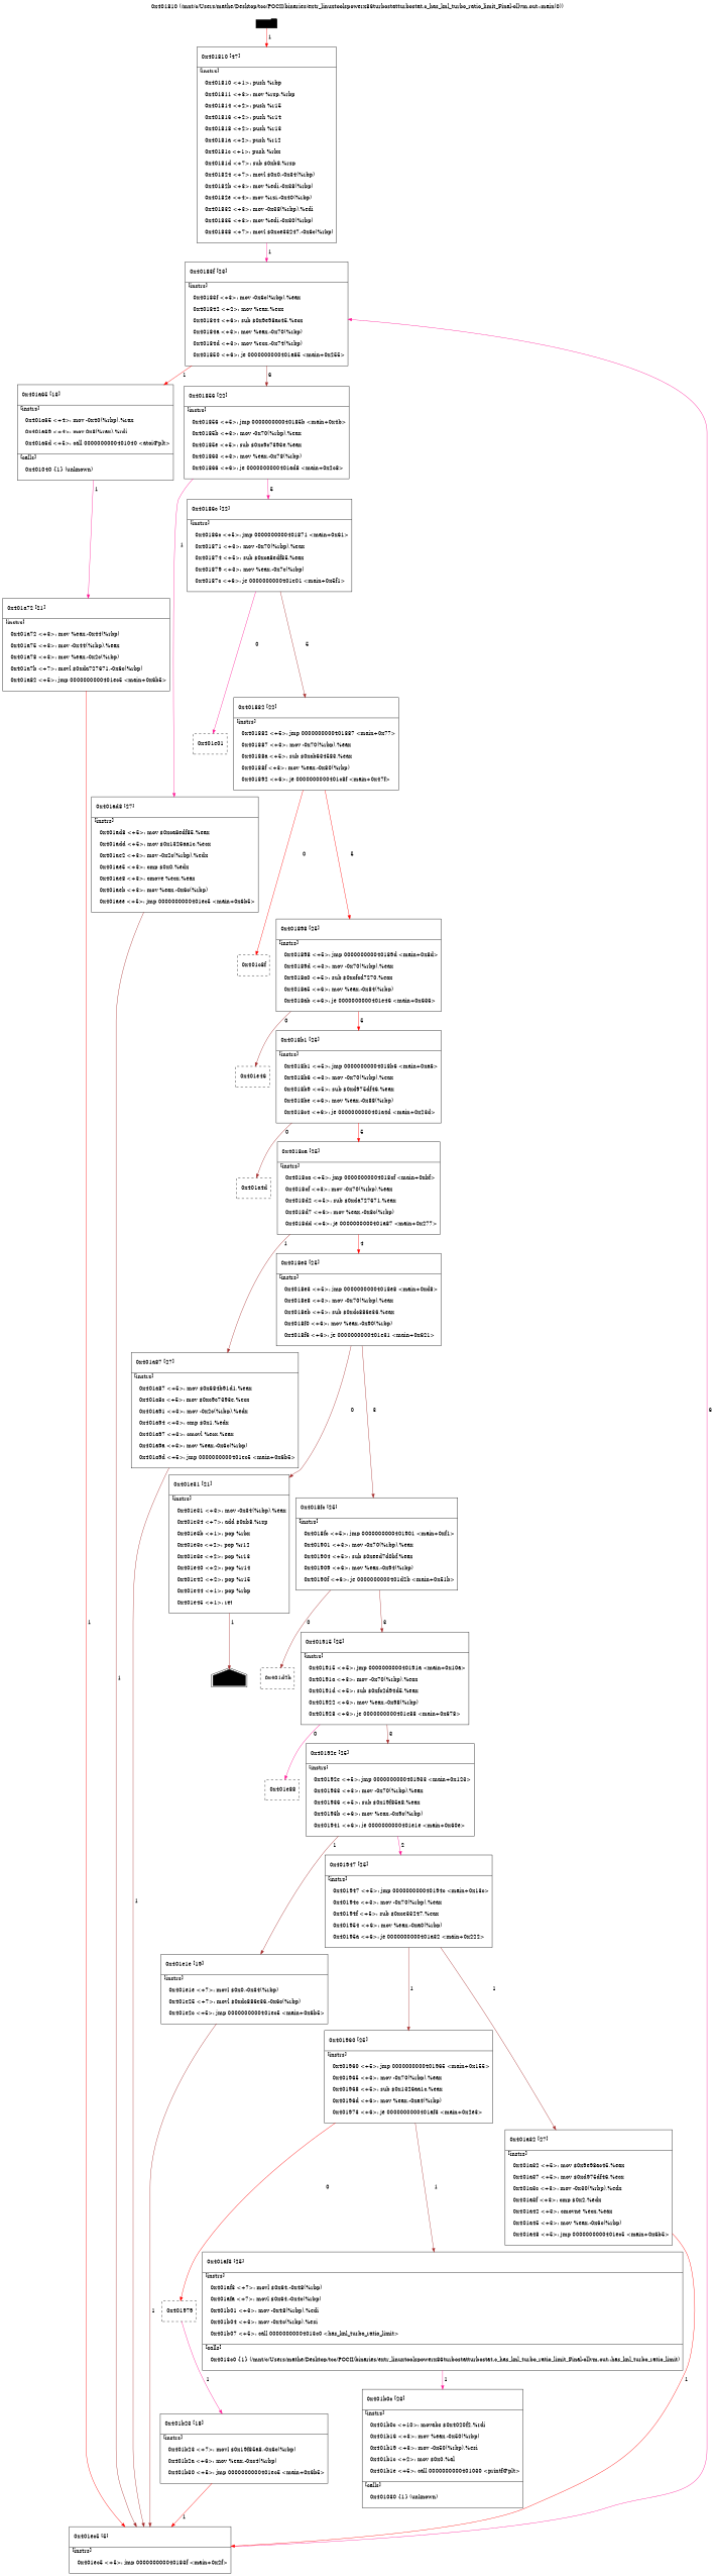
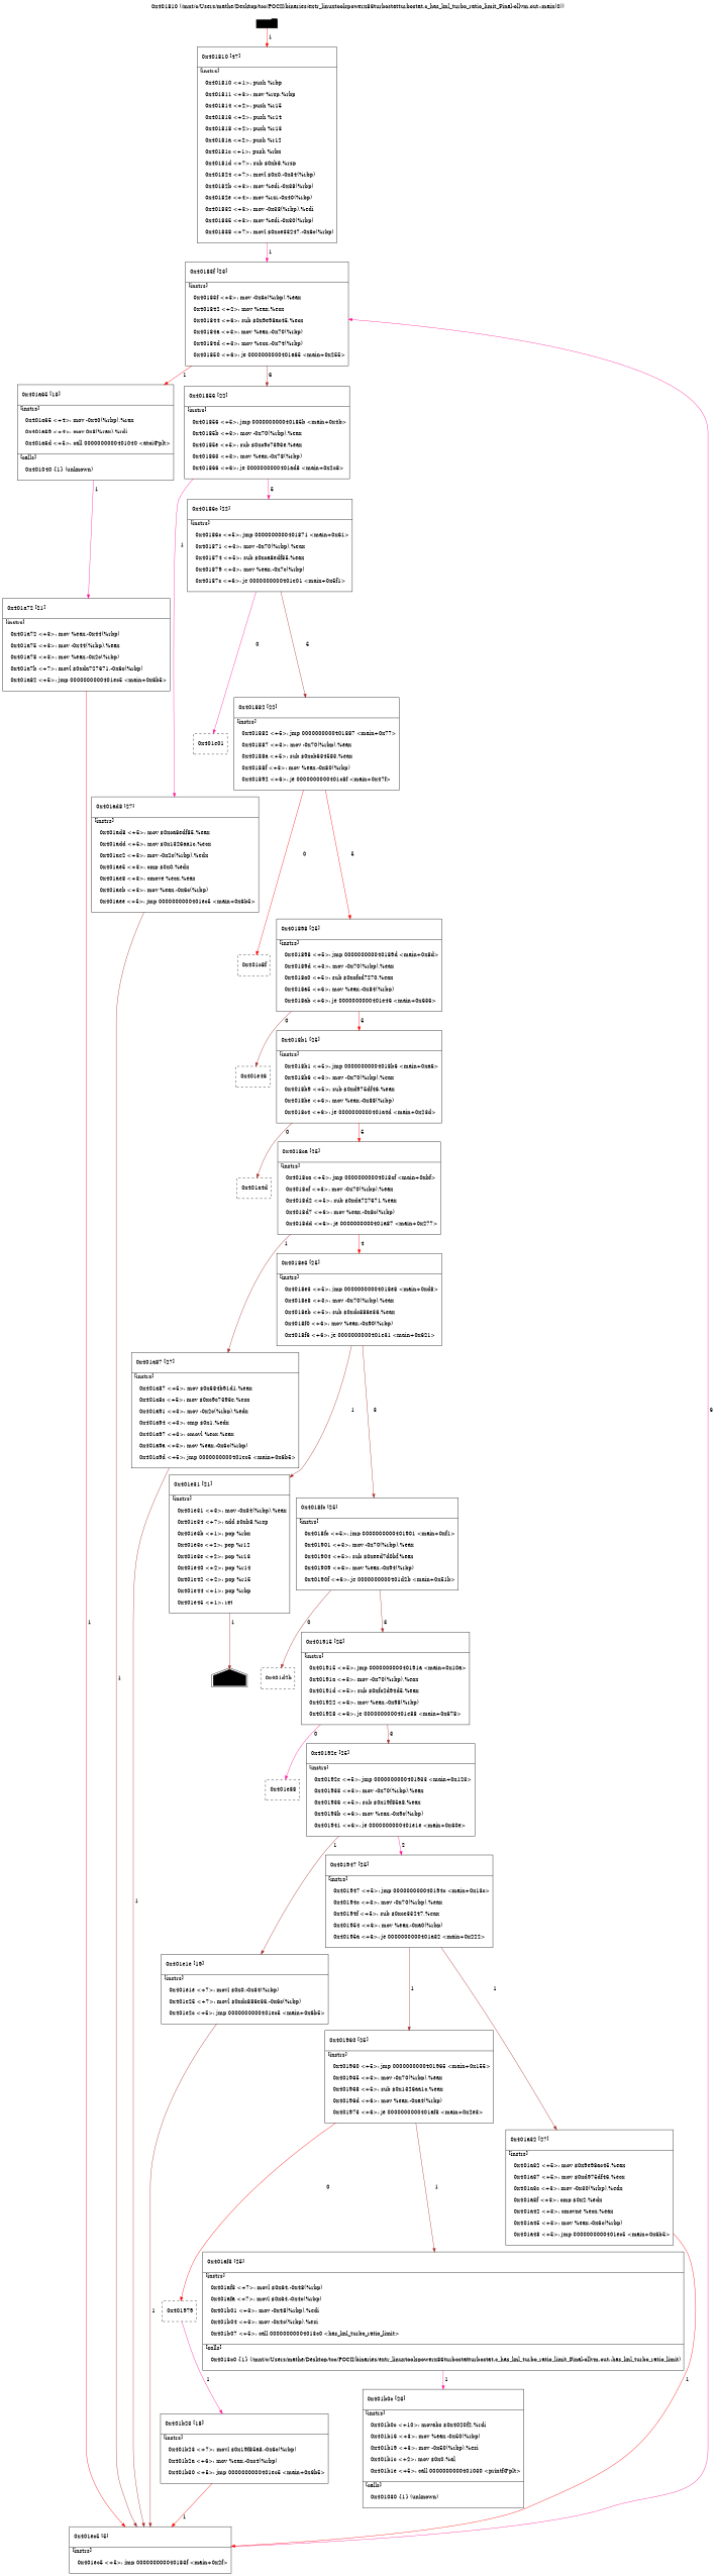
  digraph {
    label="0x401810 (/mnt/c/Users/mathe/Desktop/tcc/POCII/binaries/extr_linuxtoolspowerx86turbostatturbostat.c_has_knl_turbo_ratio_limit_Final-ollvm.out::main(0))"
    labelloc=t
    node [shape=record]
    edge [color=brown]
    Entry [fillcolor=black height=0.3 shape=folder style=filled width=0.3]
    n2 [label="{\n     0x401810 [47]\l\n     | [instrs]\l\n     &nbsp;&nbsp;0x401810 \<+1\>: push %rbp\l\n     &nbsp;&nbsp;0x401811 \<+3\>: mov %rsp,%rbp\l\n     &nbsp;&nbsp;0x401814 \<+2\>: push %r15\l\n     &nbsp;&nbsp;0x401816 \<+2\>: push %r14\l\n     &nbsp;&nbsp;0x401818 \<+2\>: push %r13\l\n     &nbsp;&nbsp;0x40181a \<+2\>: push %r12\l\n     &nbsp;&nbsp;0x40181c \<+1\>: push %rbx\l\n     &nbsp;&nbsp;0x40181d \<+7\>: sub $0xb8,%rsp\l\n     &nbsp;&nbsp;0x401824 \<+7\>: movl $0x0,-0x34(%rbp)\l\n     &nbsp;&nbsp;0x40182b \<+3\>: mov %edi,-0x38(%rbp)\l\n     &nbsp;&nbsp;0x40182e \<+4\>: mov %rsi,-0x40(%rbp)\l\n     &nbsp;&nbsp;0x401832 \<+3\>: mov -0x38(%rbp),%edi\l\n     &nbsp;&nbsp;0x401835 \<+3\>: mov %edi,-0x30(%rbp)\l\n     &nbsp;&nbsp;0x401838 \<+7\>: movl $0xce33247,-0x6c(%rbp)\l\n  }"]
    n3 [label="{\n     0x40183f [23]\l\n     | [instrs]\l\n     &nbsp;&nbsp;0x40183f \<+3\>: mov -0x6c(%rbp),%eax\l\n     &nbsp;&nbsp;0x401842 \<+2\>: mov %eax,%ecx\l\n     &nbsp;&nbsp;0x401844 \<+6\>: sub $0x9e98ac45,%ecx\l\n     &nbsp;&nbsp;0x40184a \<+3\>: mov %eax,-0x70(%rbp)\l\n     &nbsp;&nbsp;0x40184d \<+3\>: mov %ecx,-0x74(%rbp)\l\n     &nbsp;&nbsp;0x401850 \<+6\>: je 0000000000401a65 \<main+0x255\>\l\n  }"]
    n4 [label="{\n     0x401a65 [13]\l\n     | [instrs]\l\n     &nbsp;&nbsp;0x401a65 \<+4\>: mov -0x40(%rbp),%rax\l\n     &nbsp;&nbsp;0x401a69 \<+4\>: mov 0x8(%rax),%rdi\l\n     &nbsp;&nbsp;0x401a6d \<+5\>: call 0000000000401040 \<atoi@plt\>\l\n     | [calls]\l\n     &nbsp;&nbsp;0x401040 \{1\} (unknown)\l\n  }"]
    n5 [label="{\n     0x401856 [22]\l\n     | [instrs]\l\n     &nbsp;&nbsp;0x401856 \<+5\>: jmp 000000000040185b \<main+0x4b\>\l\n     &nbsp;&nbsp;0x40185b \<+3\>: mov -0x70(%rbp),%eax\l\n     &nbsp;&nbsp;0x40185e \<+5\>: sub $0xc9c7393e,%eax\l\n     &nbsp;&nbsp;0x401863 \<+3\>: mov %eax,-0x78(%rbp)\l\n     &nbsp;&nbsp;0x401866 \<+6\>: je 0000000000401ad8 \<main+0x2c8\>\l\n  }"]
    n6 [label="{\n     0x401a72 [21]\l\n     | [instrs]\l\n     &nbsp;&nbsp;0x401a72 \<+3\>: mov %eax,-0x44(%rbp)\l\n     &nbsp;&nbsp;0x401a75 \<+3\>: mov -0x44(%rbp),%eax\l\n     &nbsp;&nbsp;0x401a78 \<+3\>: mov %eax,-0x2c(%rbp)\l\n     &nbsp;&nbsp;0x401a7b \<+7\>: movl $0xda727671,-0x6c(%rbp)\l\n     &nbsp;&nbsp;0x401a82 \<+5\>: jmp 0000000000401ec5 \<main+0x6b5\>\l\n  }"]
    n7 [label="{\n     0x401ad8 [27]\l\n     | [instrs]\l\n     &nbsp;&nbsp;0x401ad8 \<+5\>: mov $0xca8edf85,%eax\l\n     &nbsp;&nbsp;0x401add \<+5\>: mov $0x1326aa1c,%ecx\l\n     &nbsp;&nbsp;0x401ae2 \<+3\>: mov -0x2c(%rbp),%edx\l\n     &nbsp;&nbsp;0x401ae5 \<+3\>: cmp $0x0,%edx\l\n     &nbsp;&nbsp;0x401ae8 \<+3\>: cmove %ecx,%eax\l\n     &nbsp;&nbsp;0x401aeb \<+3\>: mov %eax,-0x6c(%rbp)\l\n     &nbsp;&nbsp;0x401aee \<+5\>: jmp 0000000000401ec5 \<main+0x6b5\>\l\n  }"]
    n8 [label="{\n     0x40186c [22]\l\n     | [instrs]\l\n     &nbsp;&nbsp;0x40186c \<+5\>: jmp 0000000000401871 \<main+0x61\>\l\n     &nbsp;&nbsp;0x401871 \<+3\>: mov -0x70(%rbp),%eax\l\n     &nbsp;&nbsp;0x401874 \<+5\>: sub $0xca8edf85,%eax\l\n     &nbsp;&nbsp;0x401879 \<+3\>: mov %eax,-0x7c(%rbp)\l\n     &nbsp;&nbsp;0x40187c \<+6\>: je 0000000000401e01 \<main+0x5f1\>\l\n  }"]
    n9 [label="{\n     0x401ec5 [5]\l\n     | [instrs]\l\n     &nbsp;&nbsp;0x401ec5 \<+5\>: jmp 000000000040183f \<main+0x2f\>\l\n  }"]
    n10 [label="{\n     0x401e01\l\n  }" style=dashed]
    n11 [label="{\n     0x401882 [22]\l\n     | [instrs]\l\n     &nbsp;&nbsp;0x401882 \<+5\>: jmp 0000000000401887 \<main+0x77\>\l\n     &nbsp;&nbsp;0x401887 \<+3\>: mov -0x70(%rbp),%eax\l\n     &nbsp;&nbsp;0x40188a \<+5\>: sub $0xcb634583,%eax\l\n     &nbsp;&nbsp;0x40188f \<+3\>: mov %eax,-0x80(%rbp)\l\n     &nbsp;&nbsp;0x401892 \<+6\>: je 0000000000401c8f \<main+0x47f\>\l\n  }"]
    Exit [fillcolor=black height=0.3 peripheries=2 shape=house style=filled width=0.3]
    n13 [label="{\n     0x401c8f\l\n  }" style=dashed]
    n14 [label="{\n     0x401898 [25]\l\n     | [instrs]\l\n     &nbsp;&nbsp;0x401898 \<+5\>: jmp 000000000040189d \<main+0x8d\>\l\n     &nbsp;&nbsp;0x40189d \<+3\>: mov -0x70(%rbp),%eax\l\n     &nbsp;&nbsp;0x4018a0 \<+5\>: sub $0xcfcd7270,%eax\l\n     &nbsp;&nbsp;0x4018a5 \<+6\>: mov %eax,-0x84(%rbp)\l\n     &nbsp;&nbsp;0x4018ab \<+6\>: je 0000000000401e46 \<main+0x636\>\l\n  }"]
    n15 [label="{\n     0x401b23 [18]\l\n     | [instrs]\l\n     &nbsp;&nbsp;0x401b23 \<+7\>: movl $0x19f85a8,-0x6c(%rbp)\l\n     &nbsp;&nbsp;0x401b2a \<+6\>: mov %eax,-0xc4(%rbp)\l\n     &nbsp;&nbsp;0x401b30 \<+5\>: jmp 0000000000401ec5 \<main+0x6b5\>\l\n  }"]
    n16 [label="{\n     0x401e46\l\n  }" style=dashed]
    n17 [label="{\n     0x4018b1 [25]\l\n     | [instrs]\l\n     &nbsp;&nbsp;0x4018b1 \<+5\>: jmp 00000000004018b6 \<main+0xa6\>\l\n     &nbsp;&nbsp;0x4018b6 \<+3\>: mov -0x70(%rbp),%eax\l\n     &nbsp;&nbsp;0x4018b9 \<+5\>: sub $0xd975df46,%eax\l\n     &nbsp;&nbsp;0x4018be \<+6\>: mov %eax,-0x88(%rbp)\l\n     &nbsp;&nbsp;0x4018c4 \<+6\>: je 0000000000401a4d \<main+0x23d\>\l\n  }"]
    n18 [label="{\n     0x401b0c [23]\l\n     | [instrs]\l\n     &nbsp;&nbsp;0x401b0c \<+10\>: movabs $0x4020f2,%rdi\l\n     &nbsp;&nbsp;0x401b16 \<+3\>: mov %eax,-0x50(%rbp)\l\n     &nbsp;&nbsp;0x401b19 \<+3\>: mov -0x50(%rbp),%esi\l\n     &nbsp;&nbsp;0x401b1c \<+2\>: mov $0x0,%al\l\n     &nbsp;&nbsp;0x401b1e \<+5\>: call 0000000000401030 \<printf@plt\>\l\n     | [calls]\l\n     &nbsp;&nbsp;0x401030 \{1\} (unknown)\l\n  }"]
    n19 [label="{\n     0x401a4d\l\n  }" style=dashed]
    n20 [label="{\n     0x4018ca [25]\l\n     | [instrs]\l\n     &nbsp;&nbsp;0x4018ca \<+5\>: jmp 00000000004018cf \<main+0xbf\>\l\n     &nbsp;&nbsp;0x4018cf \<+3\>: mov -0x70(%rbp),%eax\l\n     &nbsp;&nbsp;0x4018d2 \<+5\>: sub $0xda727671,%eax\l\n     &nbsp;&nbsp;0x4018d7 \<+6\>: mov %eax,-0x8c(%rbp)\l\n     &nbsp;&nbsp;0x4018dd \<+6\>: je 0000000000401a87 \<main+0x277\>\l\n  }"]
    n21 [label="{\n     0x401979\l\n  }" style=dashed]
    n22 [label="{\n     0x401a87 [27]\l\n     | [instrs]\l\n     &nbsp;&nbsp;0x401a87 \<+5\>: mov $0x684b91d1,%eax\l\n     &nbsp;&nbsp;0x401a8c \<+5\>: mov $0xc9c7393e,%ecx\l\n     &nbsp;&nbsp;0x401a91 \<+3\>: mov -0x2c(%rbp),%edx\l\n     &nbsp;&nbsp;0x401a94 \<+3\>: cmp $0x1,%edx\l\n     &nbsp;&nbsp;0x401a97 \<+3\>: cmovl %ecx,%eax\l\n     &nbsp;&nbsp;0x401a9a \<+3\>: mov %eax,-0x6c(%rbp)\l\n     &nbsp;&nbsp;0x401a9d \<+5\>: jmp 0000000000401ec5 \<main+0x6b5\>\l\n  }"]
    n23 [label="{\n     0x4018e3 [25]\l\n     | [instrs]\l\n     &nbsp;&nbsp;0x4018e3 \<+5\>: jmp 00000000004018e8 \<main+0xd8\>\l\n     &nbsp;&nbsp;0x4018e8 \<+3\>: mov -0x70(%rbp),%eax\l\n     &nbsp;&nbsp;0x4018eb \<+5\>: sub $0xdc886e36,%eax\l\n     &nbsp;&nbsp;0x4018f0 \<+6\>: mov %eax,-0x90(%rbp)\l\n     &nbsp;&nbsp;0x4018f6 \<+6\>: je 0000000000401e31 \<main+0x621\>\l\n  }"]
    n24 [label="{\n     0x401af3 [25]\l\n     | [instrs]\l\n     &nbsp;&nbsp;0x401af3 \<+7\>: movl $0x64,-0x48(%rbp)\l\n     &nbsp;&nbsp;0x401afa \<+7\>: movl $0x64,-0x4c(%rbp)\l\n     &nbsp;&nbsp;0x401b01 \<+3\>: mov -0x48(%rbp),%edi\l\n     &nbsp;&nbsp;0x401b04 \<+3\>: mov -0x4c(%rbp),%esi\l\n     &nbsp;&nbsp;0x401b07 \<+5\>: call 00000000004013c0 \<has_knl_turbo_ratio_limit\>\l\n     | [calls]\l\n     &nbsp;&nbsp;0x4013c0 \{1\} (/mnt/c/Users/mathe/Desktop/tcc/POCII/binaries/extr_linuxtoolspowerx86turbostatturbostat.c_has_knl_turbo_ratio_limit_Final-ollvm.out::has_knl_turbo_ratio_limit)\l\n  }"]
    n25 [label="{\n     0x401e31 [21]\l\n     | [instrs]\l\n     &nbsp;&nbsp;0x401e31 \<+3\>: mov -0x34(%rbp),%eax\l\n     &nbsp;&nbsp;0x401e34 \<+7\>: add $0xb8,%rsp\l\n     &nbsp;&nbsp;0x401e3b \<+1\>: pop %rbx\l\n     &nbsp;&nbsp;0x401e3c \<+2\>: pop %r12\l\n     &nbsp;&nbsp;0x401e3e \<+2\>: pop %r13\l\n     &nbsp;&nbsp;0x401e40 \<+2\>: pop %r14\l\n     &nbsp;&nbsp;0x401e42 \<+2\>: pop %r15\l\n     &nbsp;&nbsp;0x401e44 \<+1\>: pop %rbp\l\n     &nbsp;&nbsp;0x401e45 \<+1\>: ret\l\n  }"]
    n26 [label="{\n     0x4018fc [25]\l\n     | [instrs]\l\n     &nbsp;&nbsp;0x4018fc \<+5\>: jmp 0000000000401901 \<main+0xf1\>\l\n     &nbsp;&nbsp;0x401901 \<+3\>: mov -0x70(%rbp),%eax\l\n     &nbsp;&nbsp;0x401904 \<+5\>: sub $0xeed7d0bf,%eax\l\n     &nbsp;&nbsp;0x401909 \<+6\>: mov %eax,-0x94(%rbp)\l\n     &nbsp;&nbsp;0x40190f \<+6\>: je 0000000000401d2b \<main+0x51b\>\l\n  }"]
    n27 [label="{\n     0x401d2b\l\n  }" style=dashed]
    n28 [label="{\n     0x401915 [25]\l\n     | [instrs]\l\n     &nbsp;&nbsp;0x401915 \<+5\>: jmp 000000000040191a \<main+0x10a\>\l\n     &nbsp;&nbsp;0x40191a \<+3\>: mov -0x70(%rbp),%eax\l\n     &nbsp;&nbsp;0x40191d \<+5\>: sub $0xfc2d94d5,%eax\l\n     &nbsp;&nbsp;0x401922 \<+6\>: mov %eax,-0x98(%rbp)\l\n     &nbsp;&nbsp;0x401928 \<+6\>: je 0000000000401e88 \<main+0x678\>\l\n  }"]
    n29 [label="{\n     0x401e88\l\n  }" style=dashed]
    n30 [label="{\n     0x40192e [25]\l\n     | [instrs]\l\n     &nbsp;&nbsp;0x40192e \<+5\>: jmp 0000000000401933 \<main+0x123\>\l\n     &nbsp;&nbsp;0x401933 \<+3\>: mov -0x70(%rbp),%eax\l\n     &nbsp;&nbsp;0x401936 \<+5\>: sub $0x19f85a8,%eax\l\n     &nbsp;&nbsp;0x40193b \<+6\>: mov %eax,-0x9c(%rbp)\l\n     &nbsp;&nbsp;0x401941 \<+6\>: je 0000000000401e1e \<main+0x60e\>\l\n  }"]
    n31 [label="{\n     0x401e1e [19]\l\n     | [instrs]\l\n     &nbsp;&nbsp;0x401e1e \<+7\>: movl $0x0,-0x34(%rbp)\l\n     &nbsp;&nbsp;0x401e25 \<+7\>: movl $0xdc886e36,-0x6c(%rbp)\l\n     &nbsp;&nbsp;0x401e2c \<+5\>: jmp 0000000000401ec5 \<main+0x6b5\>\l\n  }"]
    n32 [label="{\n     0x401947 [25]\l\n     | [instrs]\l\n     &nbsp;&nbsp;0x401947 \<+5\>: jmp 000000000040194c \<main+0x13c\>\l\n     &nbsp;&nbsp;0x40194c \<+3\>: mov -0x70(%rbp),%eax\l\n     &nbsp;&nbsp;0x40194f \<+5\>: sub $0xce33247,%eax\l\n     &nbsp;&nbsp;0x401954 \<+6\>: mov %eax,-0xa0(%rbp)\l\n     &nbsp;&nbsp;0x40195a \<+6\>: je 0000000000401a32 \<main+0x222\>\l\n  }"]
    n33 [label="{\n     0x401960 [25]\l\n     | [instrs]\l\n     &nbsp;&nbsp;0x401960 \<+5\>: jmp 0000000000401965 \<main+0x155\>\l\n     &nbsp;&nbsp;0x401965 \<+3\>: mov -0x70(%rbp),%eax\l\n     &nbsp;&nbsp;0x401968 \<+5\>: sub $0x1326aa1c,%eax\l\n     &nbsp;&nbsp;0x40196d \<+6\>: mov %eax,-0xa4(%rbp)\l\n     &nbsp;&nbsp;0x401973 \<+6\>: je 0000000000401af3 \<main+0x2e3\>\l\n  }"]
    n34 [label="{\n     0x401a32 [27]\l\n     | [instrs]\l\n     &nbsp;&nbsp;0x401a32 \<+5\>: mov $0x9e98ac45,%eax\l\n     &nbsp;&nbsp;0x401a37 \<+5\>: mov $0xd975df46,%ecx\l\n     &nbsp;&nbsp;0x401a3c \<+3\>: mov -0x30(%rbp),%edx\l\n     &nbsp;&nbsp;0x401a3f \<+3\>: cmp $0x2,%edx\l\n     &nbsp;&nbsp;0x401a42 \<+3\>: cmovne %ecx,%eax\l\n     &nbsp;&nbsp;0x401a45 \<+3\>: mov %eax,-0x6c(%rbp)\l\n     &nbsp;&nbsp;0x401a48 \<+5\>: jmp 0000000000401ec5 \<main+0x6b5\>\l\n  }"]
    Entry -> n2 [color=red label=" 1"]
    n2 -> n3 [color=deeppink label=" 1"]
    n3 -> n4 [color=red label=" 1"]
    n3 -> n5 [label=" 6"]
    n4 -> n6 [color=deeppink label=" 1"]
    n5 -> n7 [color=deeppink label=" 1"]
    n5 -> n8 [color=deeppink label=" 5"]
    n6 -> n9 [color=red label=" 1"]
    n7 -> n9 [label=" 1"]
    n8 -> n10 [color=deeppink label=" 0"]
    n8 -> n11 [label=" 5"]
    n9 -> n3 [color=deeppink label=" 6"]
    n11 -> n13 [color=red label=" 0"]
    n11 -> n14 [color=red label=" 5"]
    n14 -> n16 [label=" 0"]
    n14 -> n17 [color=red label=" 5"]
    n15 -> n9 [color=red label=" 1"]
    n17 -> n19 [label=" 0"]
    n17 -> n20 [color=red label=" 5"]
    n20 -> n22 [label=" 1"]
    n20 -> n23 [color=red label=" 4"]
    n21 -> n15 [color=deeppink label=" 1"]
    n22 -> n9 [label=" 1"]
-   n23 -> n25 [label=" 0"]
+   n23 -> n25 [label=" 1"]
    n23 -> n26 [label=" 3"]
    n24 -> n18 [color=deeppink label=" 1"]
    n25 -> Exit [label=" 1"]
    n26 -> n27 [label=" 0"]
    n26 -> n28 [label=" 3"]
    n28 -> n29 [color=deeppink label=" 0"]
    n28 -> n30 [label=" 3"]
    n30 -> n31 [label=" 1"]
    n30 -> n32 [color=deeppink label=" 2"]
    n31 -> n9 [label=" 1"]
    n32 -> n33 [label=" 1"]
    n32 -> n34 [label=" 1"]
    n33 -> n21 [color=red label=" 0"]
    n33 -> n24 [label=" 1"]
    n34 -> n9 [color=red label=" 1"]
  }
